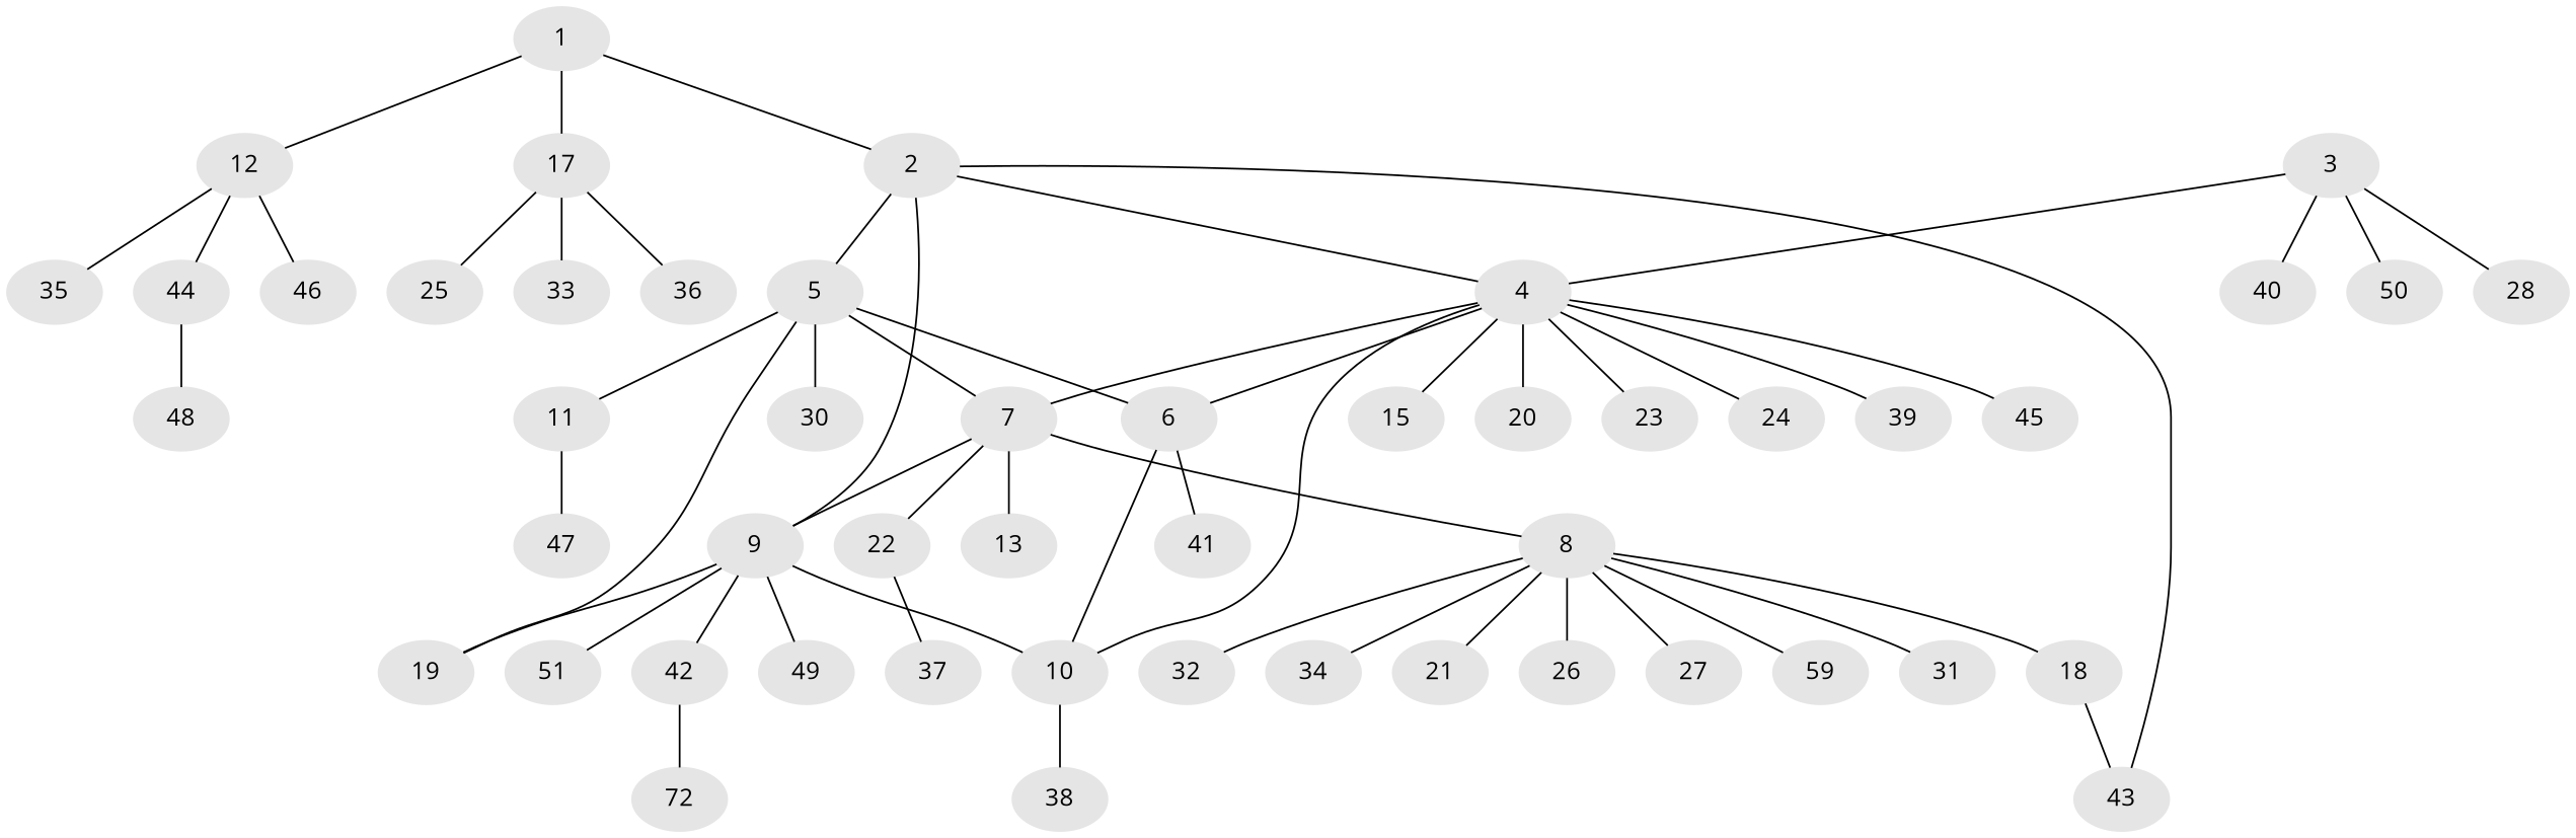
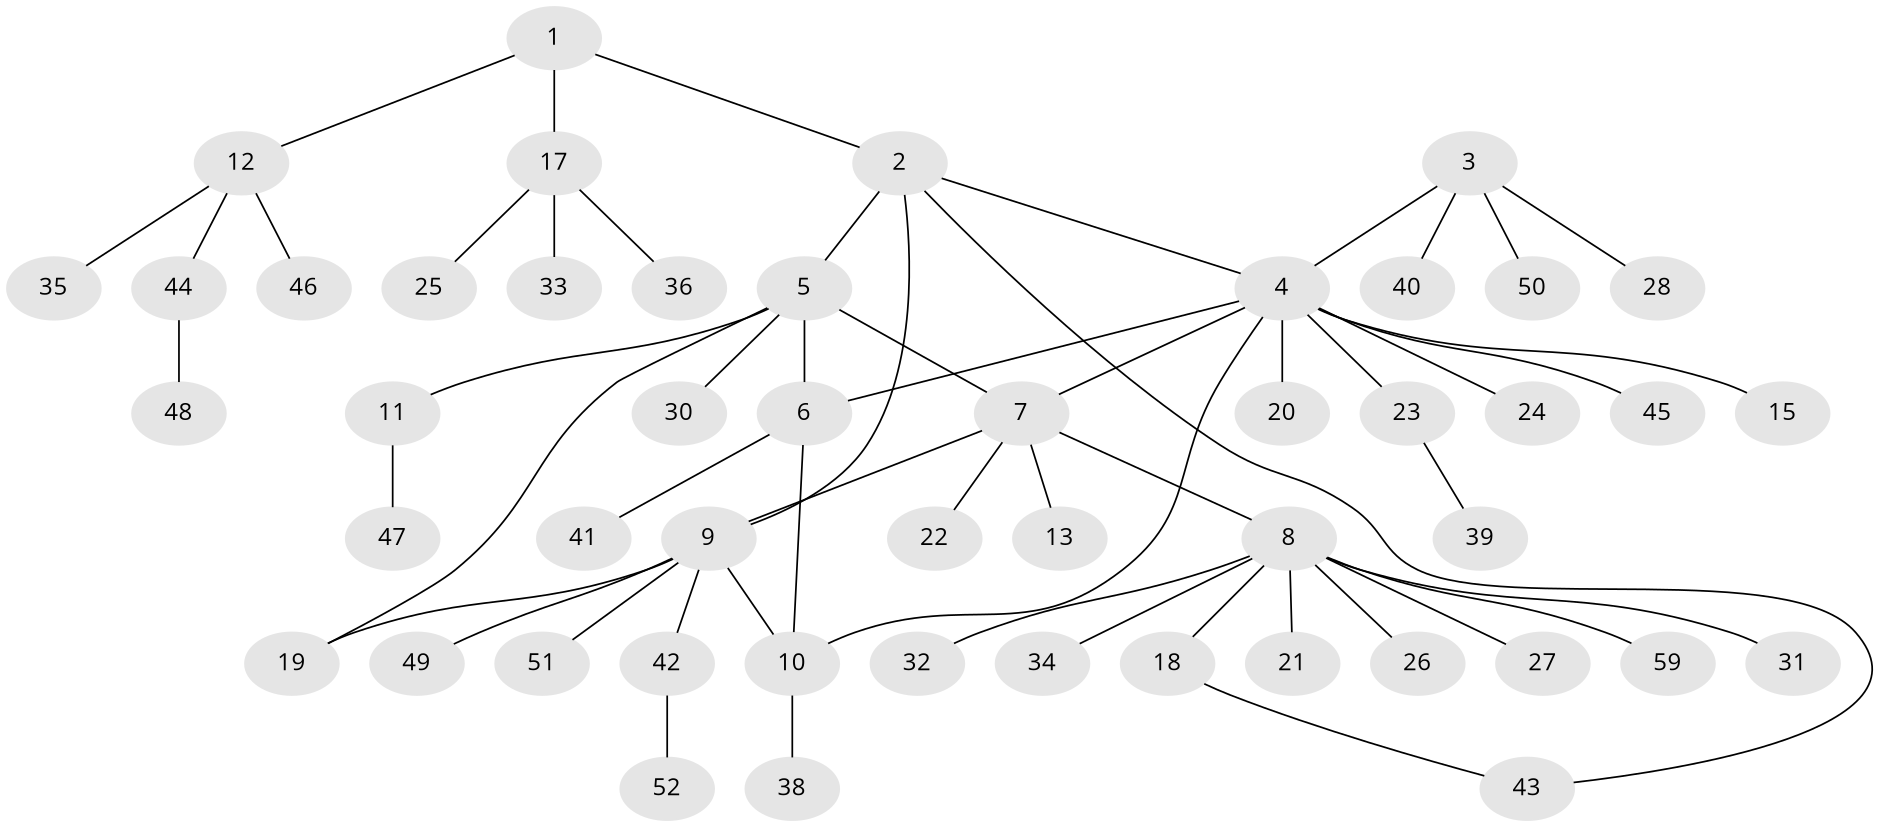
  graph {
    fontname="Open Sans"
    node [color=gray90 fontname="Open Sans" style=filled]
    edge [fontname="Open Sans"]
    1
    2
    12
    17
    4
    5
    9
    43
    35
    44
    46
    25
    33
    36
    6
    7
    10
    15
    20
    23
    24
    39
    45
    11
    19
    30
    8
    18
    21
    26
    27
    n32 [label=59]
    31
    32
    34
    42
    49
    51
    3
    28
    40
    50
    41
    13
    22
    38
    47
-   37
-   52 [label=72]
+   52
    48
    1 -- 2
    1 -- 12
    1 -- 17
    2 -- 4
    2 -- 5
    2 -- 9
    2 -- 43
    12 -- 35
    12 -- 44
    12 -- 46
    17 -- 25
    17 -- 33
    17 -- 36
    4 -- 6
    4 -- 7
    4 -- 10
    4 -- 15
    4 -- 20
    4 -- 23
    4 -- 24
-   4 -- 39
+   23 -- 39
    4 -- 45
    5 -- 6
    5 -- 7
    5 -- 11
    5 -- 19
    5 -- 30
    9 -- 10
    9 -- 19
    9 -- 42
    9 -- 49
    9 -- 51
    44 -- 48
    6 -- 10
    6 -- 41
    7 -- 9
    7 -- 8
    7 -- 13
    7 -- 22
    10 -- 38
    11 -- 47
    8 -- 18
    8 -- 21
    8 -- 26
    8 -- 27
    8 -- n32
    8 -- 31
    8 -- 32
    8 -- 34
    18 -- 43
    42 -- 52
    3 -- 4
    3 -- 28
    3 -- 40
    3 -- 50
-   22 -- 37
  }
